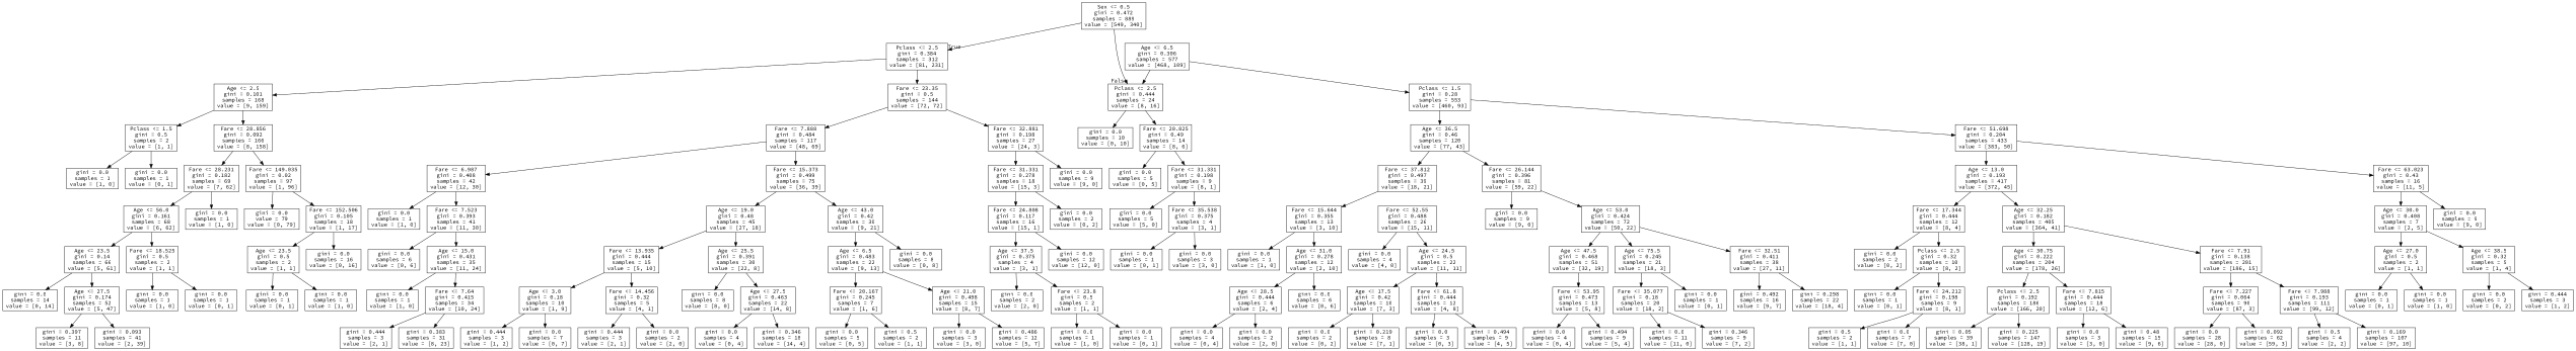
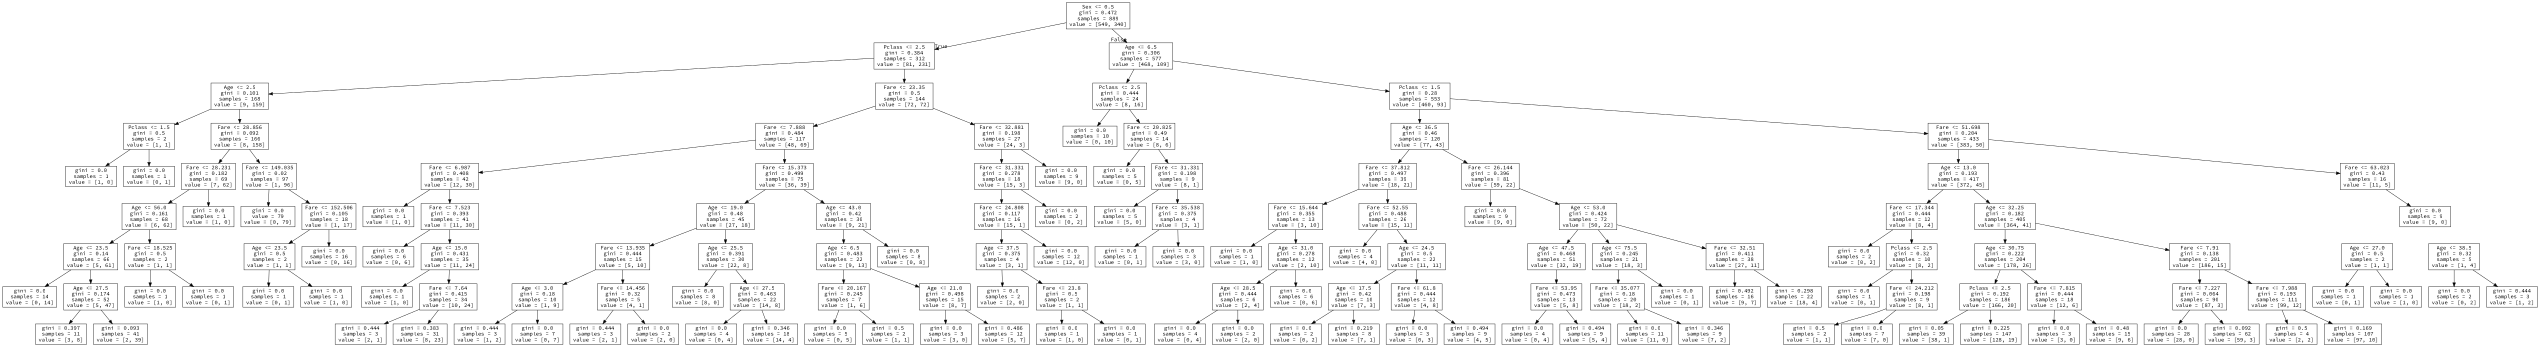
  digraph {
    fontname="Source Code Pro"
    node [fontname="Source Code Pro" shape=box]
    edge [fontname="Source Code Pro"]
    n1 [label="Sex <= 0.5\ngini = 0.472\nsamples = 889\nvalue = [549, 340]"]
    n2 [label="Pclass <= 2.5\ngini = 0.384\nsamples = 312\nvalue = [81, 231]"]
    n3 [label="Age <= 6.5\ngini = 0.306\nsamples = 577\nvalue = [468, 109]"]
    n4 [label="Age <= 2.5\ngini = 0.101\nsamples = 168\nvalue = [9, 159]"]
    n5 [label="Fare <= 23.35\ngini = 0.5\nsamples = 144\nvalue = [72, 72]"]
    n6 [label="Pclass <= 2.5\ngini = 0.444\nsamples = 24\nvalue = [8, 16]"]
    n7 [label="Pclass <= 1.5\ngini = 0.28\nsamples = 553\nvalue = [460, 93]"]
    n8 [label="Pclass <= 1.5\ngini = 0.5\nsamples = 2\nvalue = [1, 1]"]
    n9 [label="Fare <= 28.856\ngini = 0.092\nsamples = 166\nvalue = [8, 158]"]
    n10 [label="Fare <= 7.888\ngini = 0.484\nsamples = 117\nvalue = [48, 69]"]
    n11 [label="Fare <= 32.881\ngini = 0.198\nsamples = 27\nvalue = [24, 3]"]
    n12 [label="gini = 0.0\nsamples = 1\nvalue = [1, 0]"]
    n13 [label="gini = 0.0\nsamples = 1\nvalue = [0, 1]"]
    n14 [label="Fare <= 28.231\ngini = 0.182\nsamples = 69\nvalue = [7, 62]"]
    n15 [label="Fare <= 149.035\ngini = 0.02\nsamples = 97\nvalue = [1, 96]"]
    n16 [label="Age <= 56.0\ngini = 0.161\nsamples = 68\nvalue = [6, 62]"]
    n17 [label="gini = 0.0\nsamples = 1\nvalue = [1, 0]"]
    n18 [label="gini = 0.0\nvalue = 79\nvalue = [0, 79]"]
    n19 [label="Fare <= 152.506\ngini = 0.105\nsamples = 18\nvalue = [1, 17]"]
    n20 [label="Age <= 23.5\ngini = 0.14\nsamples = 66\nvalue = [5, 61]"]
    n21 [label="Fare <= 18.525\ngini = 0.5\nsamples = 2\nvalue = [1, 1]"]
    n22 [label="gini = 0.0\nsamples = 14\nvalue = [0, 14]"]
    n23 [label="Age <= 27.5\ngini = 0.174\nsamples = 52\nvalue = [5, 47]"]
    n24 [label="gini = 0.0\nsamples = 1\nvalue = [1, 0]"]
    n25 [label="gini = 0.0\nsamples = 1\nvalue = [0, 1]"]
    n26 [label="gini = 0.397\nsamples = 11\nvalue = [3, 8]"]
    n27 [label="gini = 0.093\nsamples = 41\nvalue = [2, 39]"]
    n28 [label="Age <= 23.5\ngini = 0.5\nsamples = 2\nvalue = [1, 1]"]
    n29 [label="gini = 0.0\nsamples = 16\nvalue = [0, 16]"]
    n30 [label="gini = 0.0\nsamples = 1\nvalue = [0, 1]"]
    n31 [label="gini = 0.0\nsamples = 1\nvalue = [1, 0]"]
    n32 [label="Fare <= 6.987\ngini = 0.408\nsamples = 42\nvalue = [12, 30]"]
    n33 [label="Fare <= 15.373\ngini = 0.499\nsamples = 75\nvalue = [36, 39]"]
    n34 [label="Fare <= 31.331\ngini = 0.278\nsamples = 18\nvalue = [15, 3]"]
    n35 [label="gini = 0.0\nsamples = 9\nvalue = [9, 0]"]
    n36 [label="gini = 0.0\nsamples = 1\nvalue = [1, 0]"]
    n37 [label="Fare <= 7.523\ngini = 0.393\nsamples = 41\nvalue = [11, 30]"]
    n38 [label="Age <= 19.0\ngini = 0.48\nsamples = 45\nvalue = [27, 18]"]
    n39 [label="Age <= 43.0\ngini = 0.42\nsamples = 30\nvalue = [9, 21]"]
    n40 [label="gini = 0.0\nsamples = 6\nvalue = [0, 6]"]
    n41 [label="Age <= 15.0\ngini = 0.431\nsamples = 35\nvalue = [11, 24]"]
    n42 [label="gini = 0.0\nsamples = 1\nvalue = [1, 0]"]
    n43 [label="Fare <= 7.64\ngini = 0.415\nsamples = 34\nvalue = [10, 24]"]
    n44 [label="gini = 0.444\nsamples = 3\nvalue = [2, 1]"]
    n45 [label="gini = 0.383\nsamples = 31\nvalue = [8, 23]"]
    n46 [label="Fare <= 13.935\ngini = 0.444\nsamples = 15\nvalue = [5, 10]"]
    n47 [label="Age <= 25.5\ngini = 0.391\nsamples = 30\nvalue = [22, 8]"]
    n48 [label="Age <= 6.5\ngini = 0.483\nsamples = 22\nvalue = [9, 13]"]
    n49 [label="gini = 0.0\nsamples = 8\nvalue = [0, 8]"]
    n50 [label="Age <= 3.0\ngini = 0.18\nsamples = 10\nvalue = [1, 9]"]
    n51 [label="Fare <= 14.456\ngini = 0.32\nsamples = 5\nvalue = [4, 1]"]
    n52 [label="gini = 0.0\nsamples = 8\nvalue = [8, 0]"]
    n53 [label="Age <= 27.5\ngini = 0.463\nsamples = 22\nvalue = [14, 8]"]
    n54 [label="gini = 0.444\nsamples = 3\nvalue = [1, 2]"]
    n55 [label="gini = 0.0\nsamples = 7\nvalue = [0, 7]"]
    n56 [label="gini = 0.444\nsamples = 3\nvalue = [2, 1]"]
    n57 [label="gini = 0.0\nsamples = 2\nvalue = [2, 0]"]
    n58 [label="gini = 0.0\nsamples = 4\nvalue = [0, 4]"]
    n59 [label="gini = 0.346\nsamples = 18\nvalue = [14, 4]"]
    n60 [label="Fare <= 20.167\ngini = 0.245\nsamples = 7\nvalue = [1, 6]"]
    n61 [label="Age <= 21.0\ngini = 0.498\nsamples = 15\nvalue = [8, 7]"]
    n62 [label="gini = 0.0\nsamples = 5\nvalue = [0, 5]"]
    n63 [label="gini = 0.5\nsamples = 2\nvalue = [1, 1]"]
    n64 [label="gini = 0.0\nsamples = 3\nvalue = [3, 0]"]
    n65 [label="gini = 0.486\nsamples = 12\nvalue = [5, 7]"]
    n66 [label="Fare <= 24.808\ngini = 0.117\nsamples = 16\nvalue = [15, 1]"]
    n67 [label="gini = 0.0\nsamples = 2\nvalue = [0, 2]"]
    n68 [label="Age <= 37.5\ngini = 0.375\nsamples = 4\nvalue = [3, 1]"]
    n69 [label="gini = 0.0\nsamples = 12\nvalue = [12, 0]"]
    n70 [label="gini = 0.0\nsamples = 2\nvalue = [2, 0]"]
    n71 [label="Fare <= 23.8\ngini = 0.5\nsamples = 2\nvalue = [1, 1]"]
    n72 [label="gini = 0.0\nsamples = 1\nvalue = [1, 0]"]
    n73 [label="gini = 0.0\nsamples = 1\nvalue = [0, 1]"]
    n74 [label="gini = 0.0\nsamples = 10\nvalue = [0, 10]"]
    n75 [label="Fare <= 20.825\ngini = 0.49\nsamples = 14\nvalue = [8, 6]"]
    n76 [label="Age <= 36.5\ngini = 0.46\nsamples = 120\nvalue = [77, 43]"]
    n77 [label="Fare <= 51.698\ngini = 0.204\nsamples = 433\nvalue = [383, 50]"]
    n78 [label="gini = 0.0\nsamples = 5\nvalue = [0, 5]"]
    n79 [label="Fare <= 31.331\ngini = 0.198\nsamples = 9\nvalue = [8, 1]"]
    n80 [label="gini = 0.0\nsamples = 5\nvalue = [5, 0]"]
    n81 [label="Fare <= 35.538\ngini = 0.375\nsamples = 4\nvalue = [3, 1]"]
    n82 [label="gini = 0.0\nsamples = 1\nvalue = [0, 1]"]
    n83 [label="gini = 0.0\nsamples = 3\nvalue = [3, 0]"]
    n84 [label="Fare <= 37.812\ngini = 0.497\nsamples = 39\nvalue = [18, 21]"]
    n85 [label="Fare <= 26.144\ngini = 0.396\nsamples = 81\nvalue = [59, 22]"]
    n86 [label="Age <= 13.0\ngini = 0.193\nsamples = 417\nvalue = [372, 45]"]
    n87 [label="Fare <= 63.023\ngini = 0.43\nsamples = 16\nvalue = [11, 5]"]
    n88 [label="Fare <= 15.644\ngini = 0.355\nsamples = 13\nvalue = [3, 10]"]
    n89 [label="Fare <= 52.55\ngini = 0.488\nsamples = 26\nvalue = [15, 11]"]
    n90 [label="gini = 0.0\nsamples = 9\nvalue = [9, 0]"]
    n91 [label="Age <= 53.0\ngini = 0.424\nsamples = 72\nvalue = [50, 22]"]
    n92 [label="gini = 0.0\nsamples = 1\nvalue = [1, 0]"]
    n93 [label="Age <= 31.0\ngini = 0.278\nsamples = 12\nvalue = [2, 10]"]
    n94 [label="gini = 0.0\nsamples = 4\nvalue = [4, 0]"]
    n95 [label="Age <= 24.5\ngini = 0.5\nsamples = 22\nvalue = [11, 11]"]
    n96 [label="Age <= 28.5\ngini = 0.444\nsamples = 6\nvalue = [2, 4]"]
    n97 [label="gini = 0.0\nsamples = 6\nvalue = [0, 6]"]
    n98 [label="gini = 0.0\nsamples = 4\nvalue = [0, 4]"]
    n99 [label="gini = 0.0\nsamples = 2\nvalue = [2, 0]"]
    n100 [label="Age <= 17.5\ngini = 0.42\nsamples = 10\nvalue = [7, 3]"]
    n101 [label="Fare <= 61.8\ngini = 0.444\nsamples = 12\nvalue = [4, 8]"]
    n102 [label="gini = 0.0\nsamples = 2\nvalue = [0, 2]"]
    n103 [label="gini = 0.219\nsamples = 8\nvalue = [7, 1]"]
    n104 [label="gini = 0.0\nsamples = 3\nvalue = [0, 3]"]
    n105 [label="gini = 0.494\nsamples = 9\nvalue = [4, 5]"]
    n106 [label="Age <= 47.5\ngini = 0.468\nsamples = 51\nvalue = [32, 19]"]
    n107 [label="Age <= 75.5\ngini = 0.245\nsamples = 21\nvalue = [18, 3]"]
    n108 [label="Fare <= 32.51\ngini = 0.411\nsamples = 38\nvalue = [27, 11]"]
    n109 [label="Fare <= 53.95\ngini = 0.473\nsamples = 13\nvalue = [5, 8]"]
    n110 [label="Fare <= 35.077\ngini = 0.18\nsamples = 20\nvalue = [18, 2]"]
    n111 [label="gini = 0.0\nsamples = 1\nvalue = [0, 1]"]
    n112 [label="gini = 0.492\nsamples = 16\nvalue = [9, 7]"]
    n113 [label="gini = 0.298\nsamples = 22\nvalue = [18, 4]"]
    n114 [label="gini = 0.0\nsamples = 4\nvalue = [0, 4]"]
    n115 [label="gini = 0.494\nsamples = 9\nvalue = [5, 4]"]
    n116 [label="gini = 0.0\nsamples = 11\nvalue = [11, 0]"]
    n117 [label="gini = 0.346\nsamples = 9\nvalue = [7, 2]"]
    n118 [label="Fare <= 17.344\ngini = 0.444\nsamples = 12\nvalue = [8, 4]"]
    n119 [label="Age <= 32.25\ngini = 0.182\nsamples = 405\nvalue = [364, 41]"]
-   n120 [label="Age <= 30.0\ngini = 0.408\nsamples = 7\nvalue = [2, 5]"]
    n121 [label="gini = 0.0\nsamples = 9\nvalue = [9, 0]"]
    n122 [label="gini = 0.0\nsamples = 2\nvalue = [0, 2]"]
    n123 [label="Pclass <= 2.5\ngini = 0.32\nsamples = 10\nvalue = [8, 2]"]
    n124 [label="Age <= 30.75\ngini = 0.222\nsamples = 204\nvalue = [178, 26]"]
    n125 [label="Fare <= 7.91\ngini = 0.138\nsamples = 201\nvalue = [186, 15]"]
    n126 [label="gini = 0.0\nsamples = 1\nvalue = [0, 1]"]
    n127 [label="Fare <= 24.212\ngini = 0.198\nsamples = 9\nvalue = [8, 1]"]
    n128 [label="gini = 0.5\nsamples = 2\nvalue = [1, 1]"]
    n129 [label="gini = 0.0\nsamples = 7\nvalue = [7, 0]"]
    n130 [label="Pclass <= 2.5\ngini = 0.192\nsamples = 186\nvalue = [166, 20]"]
    n131 [label="Fare <= 7.815\ngini = 0.444\nsamples = 18\nvalue = [12, 6]"]
    n132 [label="Fare <= 7.227\ngini = 0.064\nsamples = 90\nvalue = [87, 3]"]
    n133 [label="Fare <= 7.988\ngini = 0.193\nsamples = 111\nvalue = [99, 12]"]
    n134 [label="gini = 0.05\nsamples = 39\nvalue = [38, 1]"]
    n135 [label="gini = 0.225\nsamples = 147\nvalue = [128, 19]"]
    n136 [label="gini = 0.0\nsamples = 3\nvalue = [3, 0]"]
    n137 [label="gini = 0.48\nsamples = 15\nvalue = [9, 6]"]
    n138 [label="gini = 0.0\nsamples = 28\nvalue = [28, 0]"]
    n139 [label="gini = 0.092\nsamples = 62\nvalue = [59, 3]"]
    n140 [label="gini = 0.5\nsamples = 4\nvalue = [2, 2]"]
    n141 [label="gini = 0.169\nsamples = 107\nvalue = [97, 10]"]
    n142 [label="Age <= 27.0\ngini = 0.5\nsamples = 2\nvalue = [1, 1]"]
    n143 [label="Age <= 38.5\ngini = 0.32\nsamples = 5\nvalue = [1, 4]"]
    n144 [label="gini = 0.0\nsamples = 1\nvalue = [0, 1]"]
    n145 [label="gini = 0.0\nsamples = 1\nvalue = [1, 0]"]
    n146 [label="gini = 0.0\nsamples = 2\nvalue = [0, 2]"]
    n147 [label="gini = 0.444\nsamples = 3\nvalue = [1, 2]"]
    n1 -> n2 [headlabel=True labelangle=45 labeldistance=2.5]
-   n1 -> n6 [headlabel=False labelangle=-45 labeldistance=2.5]
+   n1 -> n3 [headlabel=False labelangle=-45 labeldistance=2.5]
    n2 -> n4
    n2 -> n5
    n3 -> n6
    n3 -> n7
    n4 -> n8
    n4 -> n9
    n5 -> n10
    n5 -> n11
    n6 -> n74
    n6 -> n75
    n7 -> n76
    n7 -> n77
    n8 -> n12
    n8 -> n13
    n9 -> n14
    n9 -> n15
    n10 -> n32
    n10 -> n33
    n11 -> n34
    n11 -> n35
    n14 -> n16
    n14 -> n17
    n15 -> n18
    n15 -> n19
    n16 -> n20
    n16 -> n21
    n19 -> n28
    n19 -> n29
    n20 -> n22
    n20 -> n23
    n21 -> n24
    n21 -> n25
    n23 -> n26
    n23 -> n27
    n28 -> n30
    n28 -> n31
    n32 -> n36
    n32 -> n37
    n33 -> n38
    n33 -> n39
    n34 -> n66
    n34 -> n67
    n37 -> n40
    n37 -> n41
    n38 -> n46
    n38 -> n47
    n39 -> n48
    n39 -> n49
    n41 -> n42
    n41 -> n43
    n43 -> n44
    n43 -> n45
    n46 -> n50
    n46 -> n51
    n47 -> n52
    n47 -> n53
    n48 -> n60
    n48 -> n61
    n50 -> n54
    n50 -> n55
    n51 -> n56
    n51 -> n57
    n53 -> n58
    n53 -> n59
    n60 -> n62
    n60 -> n63
    n61 -> n64
    n61 -> n65
    n66 -> n68
    n66 -> n69
    n68 -> n70
    n68 -> n71
    n71 -> n72
    n71 -> n73
    n75 -> n78
    n75 -> n79
    n76 -> n84
    n76 -> n85
    n77 -> n86
    n77 -> n87
    n79 -> n80
    n79 -> n81
    n81 -> n82
    n81 -> n83
    n84 -> n88
+   n84 -> n89
    n85 -> n90
    n85 -> n91
    n86 -> n118
    n86 -> n119
-   n87 -> n120
    n87 -> n121
    n88 -> n92
    n88 -> n93
    n89 -> n94
    n89 -> n95
    n91 -> n106
    n91 -> n107
    n91 -> n108
    n93 -> n96
    n93 -> n97
    n95 -> n100
    n95 -> n101
    n96 -> n98
    n96 -> n99
    n100 -> n102
    n100 -> n103
    n101 -> n104
    n101 -> n105
    n106 -> n109
    n107 -> n110
    n107 -> n111
    n108 -> n112
    n108 -> n113
    n109 -> n114
    n109 -> n115
    n110 -> n116
    n110 -> n117
    n118 -> n122
    n118 -> n123
    n119 -> n124
    n119 -> n125
-   n120 -> n142
-   n120 -> n143
    n123 -> n126
    n123 -> n127
    n124 -> n130
    n124 -> n131
    n125 -> n132
    n125 -> n133
    n127 -> n128
    n127 -> n129
    n130 -> n134
    n130 -> n135
    n131 -> n136
    n131 -> n137
    n132 -> n138
    n132 -> n139
    n133 -> n140
    n133 -> n141
    n142 -> n144
    n142 -> n145
    n143 -> n146
    n143 -> n147
  }
